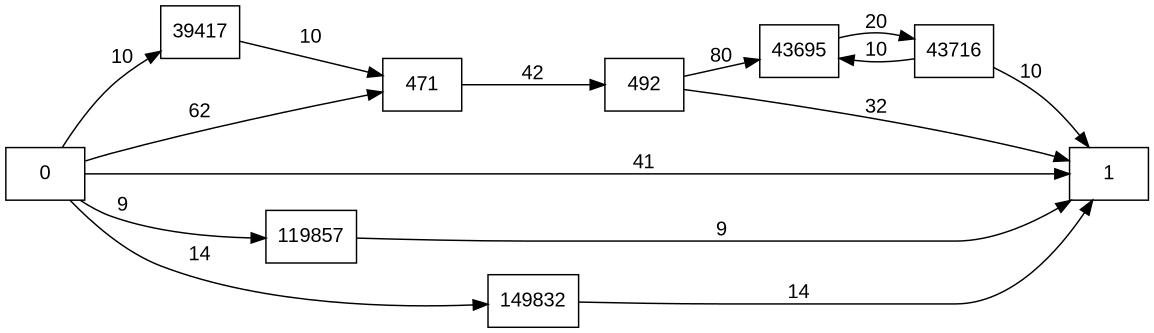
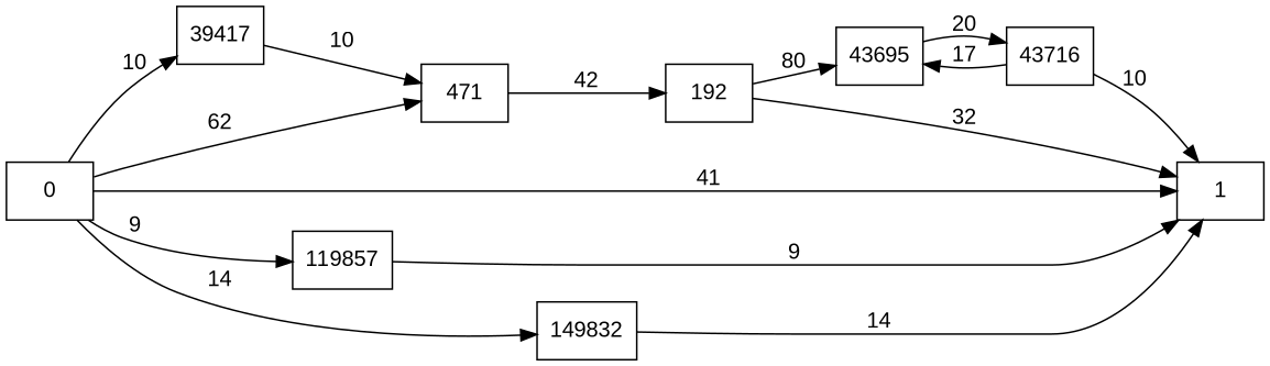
  digraph {
    fontname="Liberation Sans"
    rankdir=LR
    node [fontname="Liberation Sans" shape=rectangle]
    edge [fontname="Liberation Sans"]
    471
-   492
+   492 [label=192]
    1
    43695
    43716
    39417
    119857
    149832
    0
    471 -> 492 [label=42]
    492 -> 1 [label=32]
    492 -> 43695 [label=80]
    43695 -> 43716 [label=20]
    43716 -> 1 [label=10]
-   43716 -> 43695 [label=10]
+   43716 -> 43695 [label=17]
    39417 -> 471 [label=10]
    119857 -> 1 [label=9]
    149832 -> 1 [label=14]
    0 -> 471 [label=62]
    0 -> 1 [label=41]
    0 -> 39417 [label=10]
    0 -> 119857 [label=9]
    0 -> 149832 [label=14]
  }
